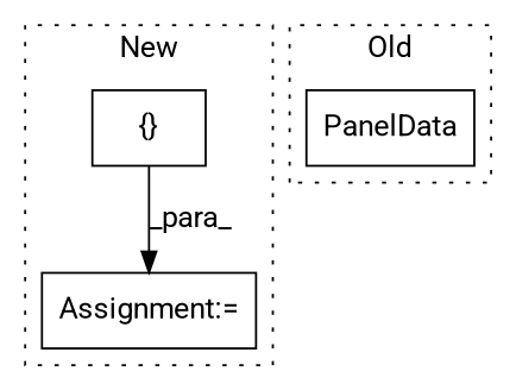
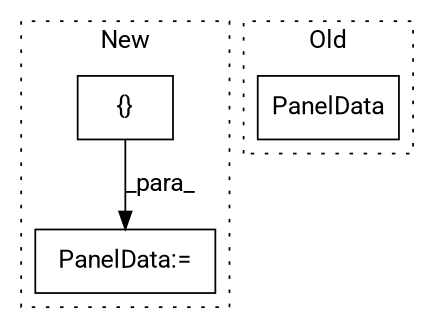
  digraph {
    fontname=Roboto
    node [shape=box fontname=Roboto]
    n1 [a=4 l="1,1" label="{}" s="36829,36835"]
-   n2 [a=7 l=1 label="Assignment:=" s=36819]
+   n2 [a=7 l=1 label="PanelData:=" s=36819]
    n3 [a=32 l="10,1" label=PanelData s="36569,36581"]
    subgraph cluster_1 {
      label=New
      style=dotted
      n1
      n2
    }
    subgraph cluster_2 {
      label=Old
      style=dotted
      n3
    }
    n1 -> n2 [label=_para_ fontname=Roboto]
  }
